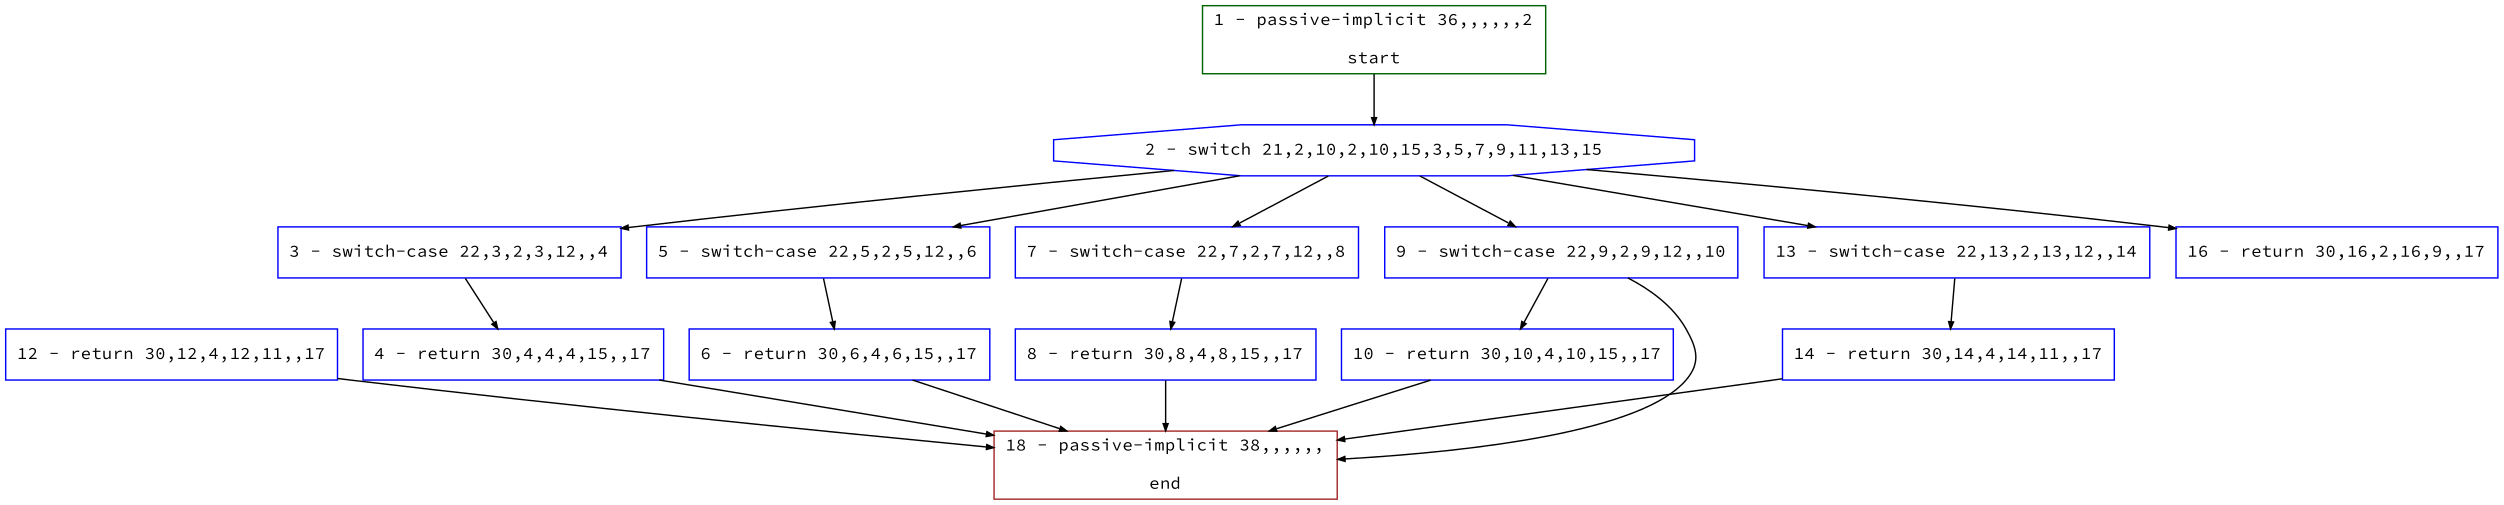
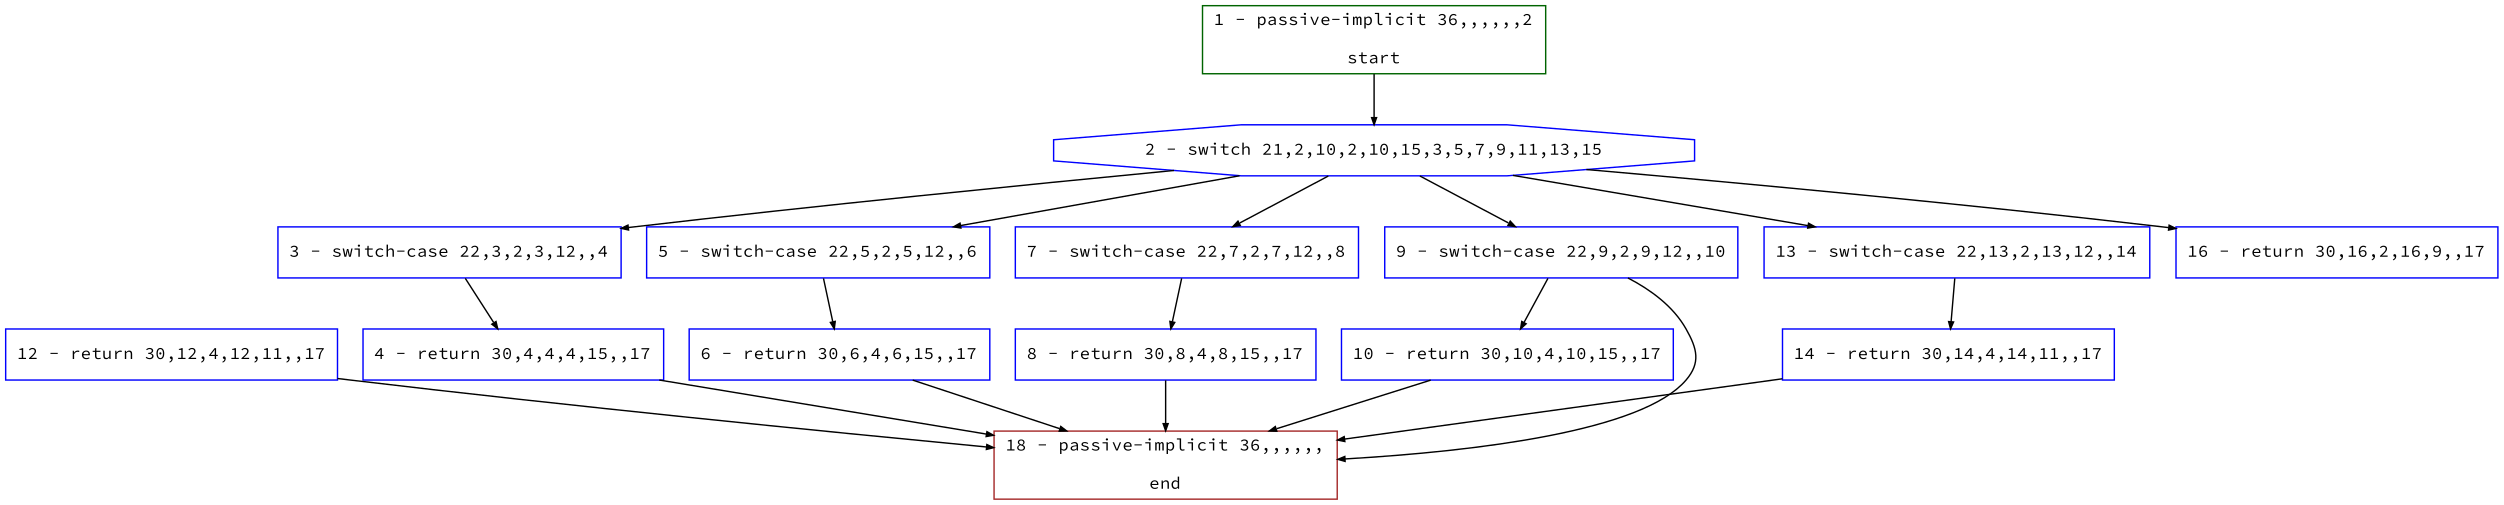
  digraph {
    bgcolor=white
    compound=true
    fillcolor="#FFFFCC"
    fontname="Source Code Pro"
    fontsize=12
    pack=true
    packmode=clust
    style="rounded,filled"
    node [color="#0000ff" compound=true fillcolor="#ffffff" fixedsize=false fontname="Source Code Pro" fontsize=12 node_initialized=no shape=box style=filled]
    edge [arrowhead=normal arrowsize=0.5 arrowtail=none color="#000000" compound=true dir=forward fontcolor=black fontname="Source Code Pro" fontsize=12]
    n1 [label="2 - switch 21,2,10,2,10,15,3,5,7,9,11,13,15" shape=octagon]
    n2 [label="3 - switch-case 22,3,2,3,12,,4"]
    n3 [label="5 - switch-case 22,5,2,5,12,,6"]
    n4 [label="7 - switch-case 22,7,2,7,12,,8"]
    n5 [label="9 - switch-case 22,9,2,9,12,,10"]
    n6 [label="13 - switch-case 22,13,2,13,12,,14"]
    n7 [label="16 - return 30,16,2,16,9,,17"]
    n8 [label="4 - return 30,4,4,4,15,,17"]
    n9 [label="6 - return 30,6,4,6,15,,17"]
    n10 [label="8 - return 30,8,4,8,15,,17"]
    n11 [label="10 - return 30,10,4,10,15,,17"]
-   n12 [color="#a52a2a" label="18 - passive-implicit 38,,,,,,\n\nend"]
+   n12 [color="#a52a2a" label="18 - passive-implicit 36,,,,,,\n\nend"]
    n13 [label="14 - return 30,14,4,14,11,,17"]
    n14 [color="#006400" label="1 - passive-implicit 36,,,,,,2\n\nstart"]
    n15 [label="12 - return 30,12,4,12,11,,17"]
    n1 -> n2
    n1 -> n3
    n1 -> n4
    n1 -> n5
    n1 -> n6
    n1 -> n7
    n2 -> n8
    n3 -> n9
    n4 -> n10
    n5 -> n11
    n5 -> n12
    n6 -> n13
    n8 -> n12
    n9 -> n12
    n10 -> n12
    n11 -> n12
    n13 -> n12
    n14 -> n1
    n15 -> n12
  }
